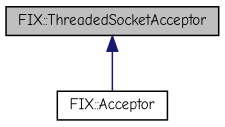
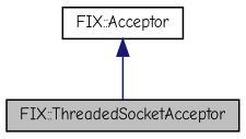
  digraph {
    fontname="Comic Neue"
    node [color=black fontname="Comic Neue" fontsize=10 shape=record style=filled]
    n1 [fillcolor=grey75 fontcolor=black height=0.2 label="FIX::ThreadedSocketAcceptor" width=0.4]
    n2 [fillcolor=white height=0.2 label="FIX::Acceptor" width=0.4]
-   n1 -> n2 [color=midnightblue dir=back fontname="Comic Neue" fontsize=10 labelfontname=Helvetica labelfontsize=10 style=solid]
+   n2 -> n1 [color=midnightblue dir=back fontname="Comic Neue" fontsize=10 labelfontname=Helvetica labelfontsize=10 style=solid]
  }
